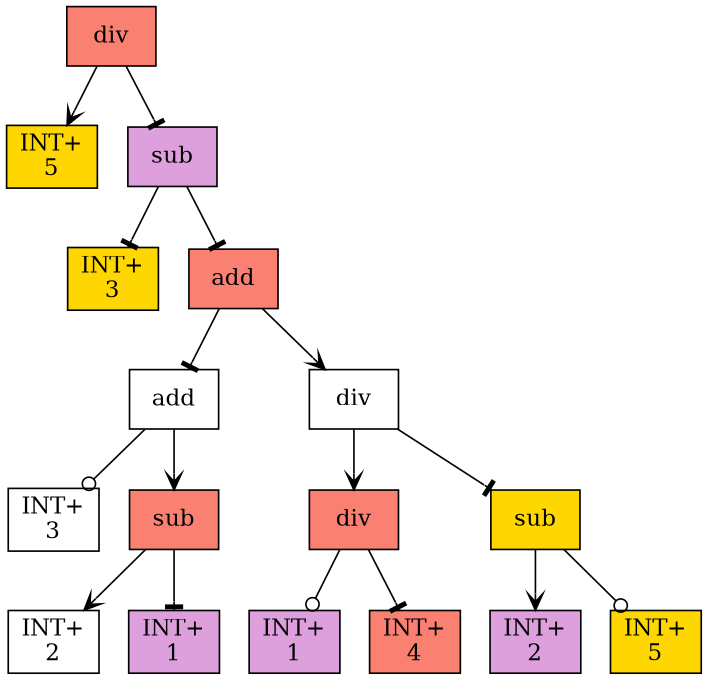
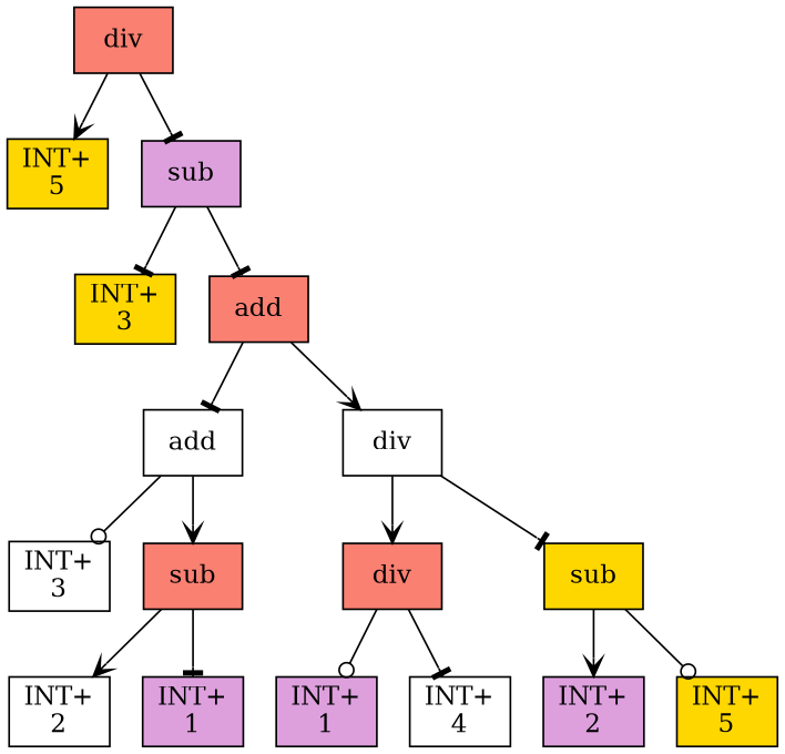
  digraph {
    node [shape=box style=filled fillcolor=salmon]
    edge [arrowhead=tee]
    n1 [label=div]
    n2 [label="INT+\n5" fillcolor=gold]
    n3 [label=sub fillcolor=plum]
    n4 [label="INT+\n3" fillcolor=gold]
    n5 [label=add]
    n6 [label=add fillcolor=white]
    n7 [label=div fillcolor=white]
    n8 [label="INT+\n3" fillcolor=white]
    n9 [label=sub]
    n10 [label="INT+\n2" fillcolor=white]
    n11 [label="INT+\n1" fillcolor=plum]
    n12 [label=div]
    n13 [label=sub fillcolor=gold]
    n14 [label="INT+\n1" fillcolor=plum]
-   n15 [label="INT+\n4"]
+   n15 [label="INT+\n4" fillcolor=white]
    n16 [label="INT+\n2" fillcolor=plum]
    n17 [label="INT+\n5" fillcolor=gold]
    n1 -> n2 [arrowhead=vee]
    n1 -> n3
    n3 -> n4
    n3 -> n5
    n5 -> n6
    n5 -> n7 [arrowhead=vee]
    n6 -> n8 [arrowhead=odot]
    n6 -> n9 [arrowhead=vee]
    n7 -> n12 [arrowhead=vee]
    n7 -> n13
    n9 -> n10 [arrowhead=vee]
    n9 -> n11
    n12 -> n14 [arrowhead=odot]
    n12 -> n15
    n13 -> n16 [arrowhead=vee]
    n13 -> n17 [arrowhead=odot]
  }
